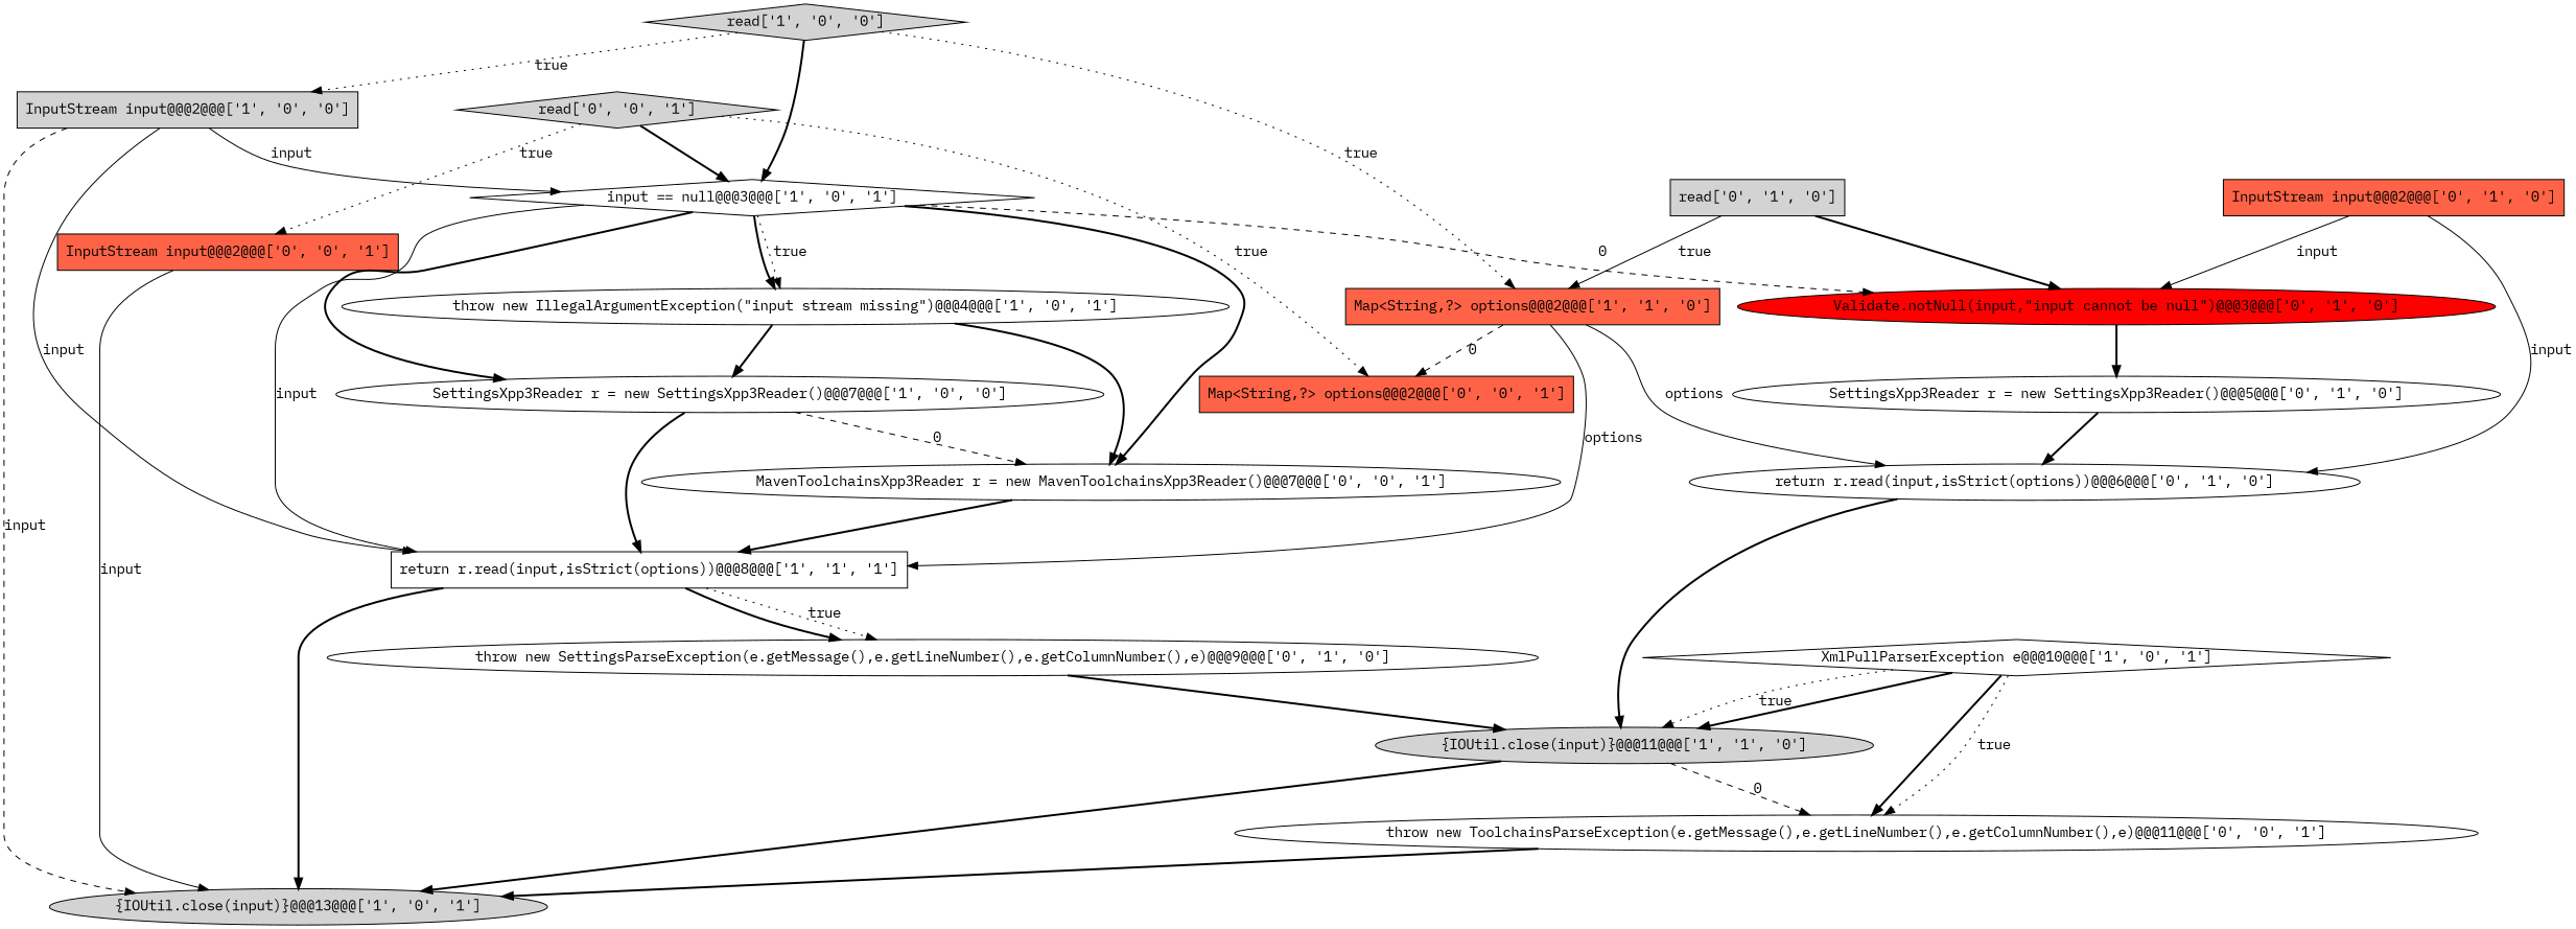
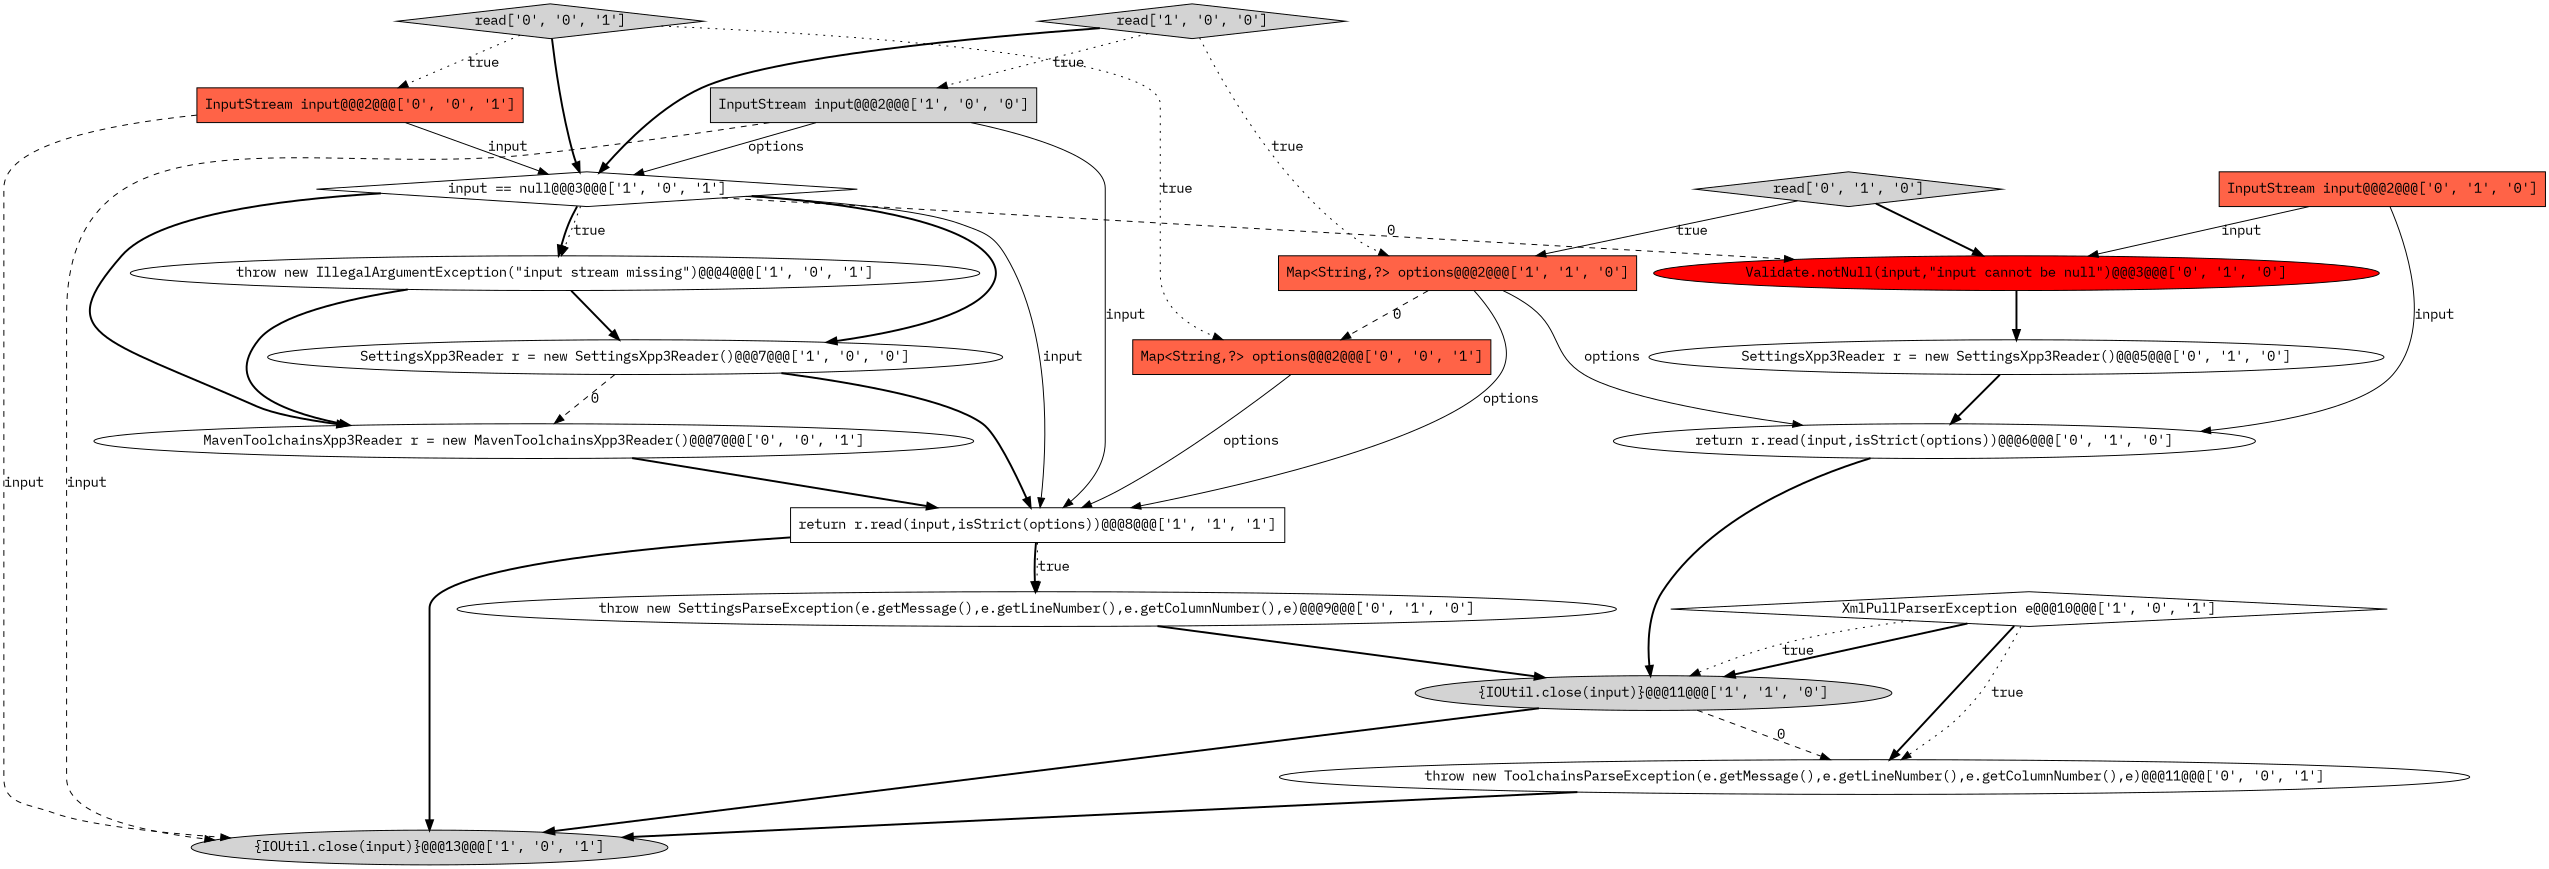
  digraph {
    fontname="IBM Plex Mono"
    node [fillcolor=white fontname="IBM Plex Mono" shape=ellipse style=filled]
    edge [fontname="IBM Plex Mono" style=bold]
    n1 [label="throw new ToolchainsParseException(e.getMessage(),e.getLineNumber(),e.getColumnNumber(),e)@@@11@@@['0', '0', '1']"]
    n2 [fillcolor=lightgray label="{IOUtil.close(input)}@@@13@@@['1', '0', '1']"]
-   n3 [fillcolor=lightgray label="read['0', '1', '0']" shape=box]
+   n3 [fillcolor=lightgray label="read['0', '1', '0']" shape=diamond]
    n4 [fillcolor=red label="Validate.notNull(input,\"input cannot be null\")@@@3@@@['0', '1', '0']"]
    n5 [fillcolor=tomato label="Map<String,?> options@@@2@@@['1', '1', '0']" shape=box]
    n6 [label="SettingsXpp3Reader r = new SettingsXpp3Reader()@@@5@@@['0', '1', '0']"]
    n7 [fillcolor=tomato label="InputStream input@@@2@@@['0', '1', '0']" shape=box]
    n8 [label="return r.read(input,isStrict(options))@@@6@@@['0', '1', '0']"]
    n9 [label="return r.read(input,isStrict(options))@@@8@@@['1', '1', '1']" shape=box]
    n10 [fillcolor=tomato label="Map<String,?> options@@@2@@@['0', '0', '1']" shape=box]
    n11 [fillcolor=tomato label="InputStream input@@@2@@@['0', '0', '1']" shape=box]
    n12 [label="input == null@@@3@@@['1', '0', '1']" shape=diamond]
    n13 [label="throw new SettingsParseException(e.getMessage(),e.getLineNumber(),e.getColumnNumber(),e)@@@9@@@['0', '1', '0']"]
    n14 [label="SettingsXpp3Reader r = new SettingsXpp3Reader()@@@7@@@['1', '0', '0']"]
    n15 [label="MavenToolchainsXpp3Reader r = new MavenToolchainsXpp3Reader()@@@7@@@['0', '0', '1']"]
    n16 [label="throw new IllegalArgumentException(\"input stream missing\")@@@4@@@['1', '0', '1']"]
    n17 [fillcolor=lightgray label="{IOUtil.close(input)}@@@11@@@['1', '1', '0']"]
    n18 [fillcolor=lightgray label="read['0', '0', '1']" shape=diamond]
    n19 [fillcolor=lightgray label="InputStream input@@@2@@@['1', '0', '0']" shape=box]
    n20 [label="XmlPullParserException e@@@10@@@['1', '0', '1']" shape=diamond]
    n21 [fillcolor=lightgray label="read['1', '0', '0']" shape=diamond]
    n1 -> n2
    n3 -> n4
    n3 -> n5 [label=true style=solid]
    n4 -> n6
    n5 -> n8 [label=options style=solid]
    n5 -> n9 [label=options style=solid]
    n5 -> n10 [label=0 style=dashed]
    n6 -> n8
    n7 -> n4 [label=input style=solid]
    n7 -> n8 [label=input style=solid]
    n8 -> n17
    n9 -> n2
    n9 -> n13 [label=true style=dotted]
    n9 -> n13
-   n11 -> n2 [label=input style=solid]
+   n10 -> n9 [label=options style=solid]
+   n11 -> n2 [label=input style=dashed]
+   n11 -> n12 [label=input style=solid]
    n12 -> n4 [label=0 style=dashed]
    n12 -> n9 [label=input style=solid]
    n12 -> n14
    n12 -> n15
    n12 -> n16
    n12 -> n16 [label=true style=dotted]
    n13 -> n17
    n14 -> n9
    n14 -> n15 [label=0 style=dashed]
    n15 -> n9
    n16 -> n14
    n16 -> n15
    n17 -> n1 [label=0 style=dashed]
    n17 -> n2
    n18 -> n10 [label=true style=dotted]
    n18 -> n11 [label=true style=dotted]
    n18 -> n12
    n19 -> n2 [label=input style=dashed]
    n19 -> n9 [label=input style=solid]
-   n19 -> n12 [label=input style=solid]
+   n19 -> n12 [label=options style=solid]
    n20 -> n1
    n20 -> n1 [label=true style=dotted]
    n20 -> n17
    n20 -> n17 [label=true style=dotted]
    n21 -> n5 [label=true style=dotted]
    n21 -> n12
    n21 -> n19 [label=true style=dotted]
  }
